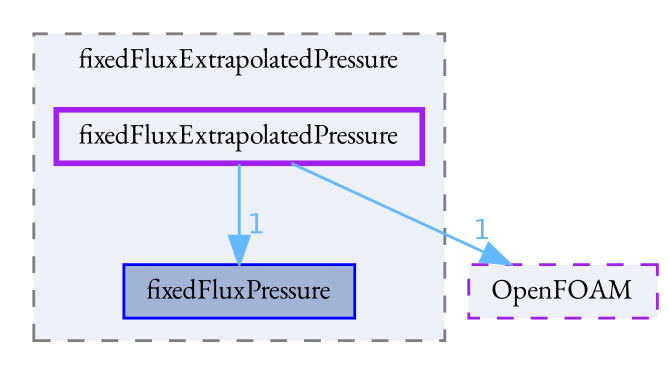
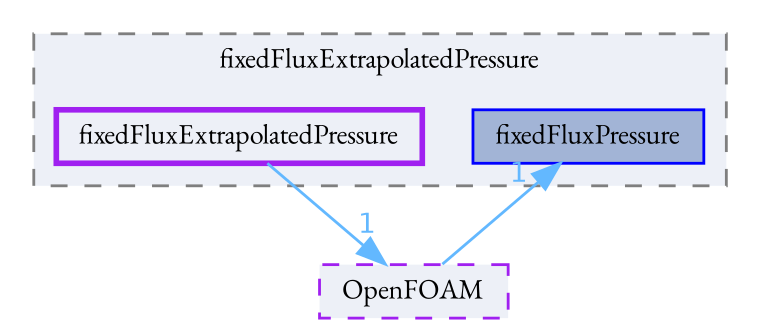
  digraph {
    compound=true
    fontname="EB Garamond"
    node [color=purple fillcolor="#edf0f7" fontname="EB Garamond" fontsize=10 shape=box]
    edge [color=steelblue1 fontcolor=steelblue1 fontname="EB Garamond" fontsize=10 headlabel=1 labeldistance=1.5 labelfontname=Helvetica labelfontsize=10]
    n1 [color=blue fillcolor="#a2b4d6" height=0.2 label=fixedFluxPressure style=filled width=0.4]
    n2 [height=0.2 label=fixedFluxExtrapolatedPressure style="filled,bold" width=0.4]
    n3 [height=0.2 label=OpenFOAM style="filled,dashed" width=0.4]
    subgraph cluster_1 {
      bgcolor="#edf0f7"
      fontsize=10
      label=fixedFluxExtrapolatedPressure
      pencolor=grey50
      style="filled,dashed"
      n1
      n2
    }
-   n2 -> n1
+   n3 -> n1
    n2 -> n3
  }
